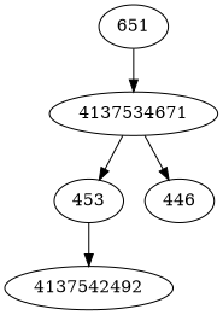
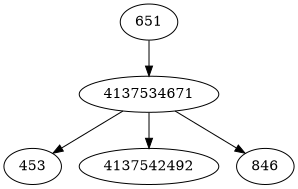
  strict digraph {
    n1 [label=651]
    4137534671
    453
    4137542492
-   446
+   446 [label=846]
    n1 -> 4137534671
    4137534671 -> 453
-   453 -> 4137542492
+   4137534671 -> 4137542492
    4137534671 -> 446
  }
